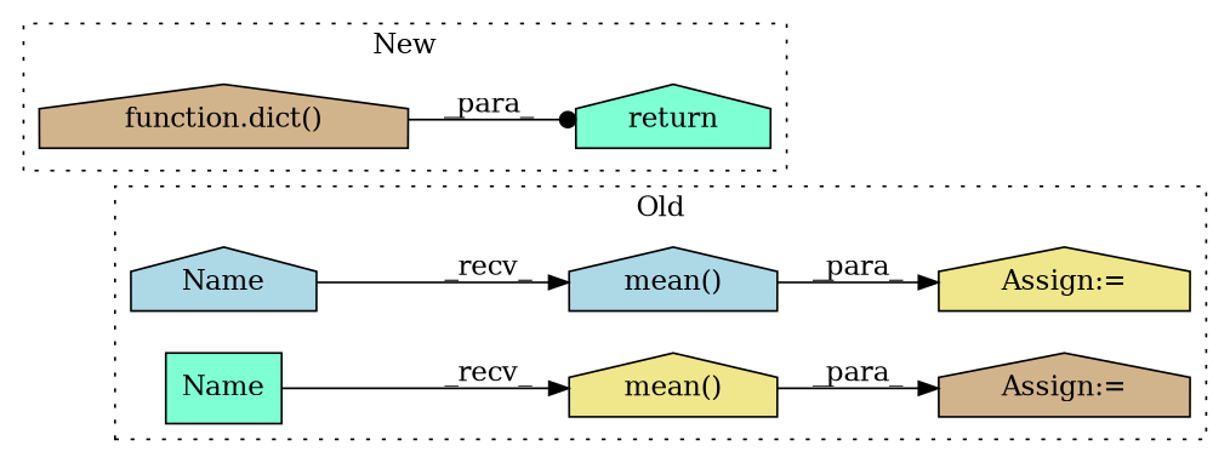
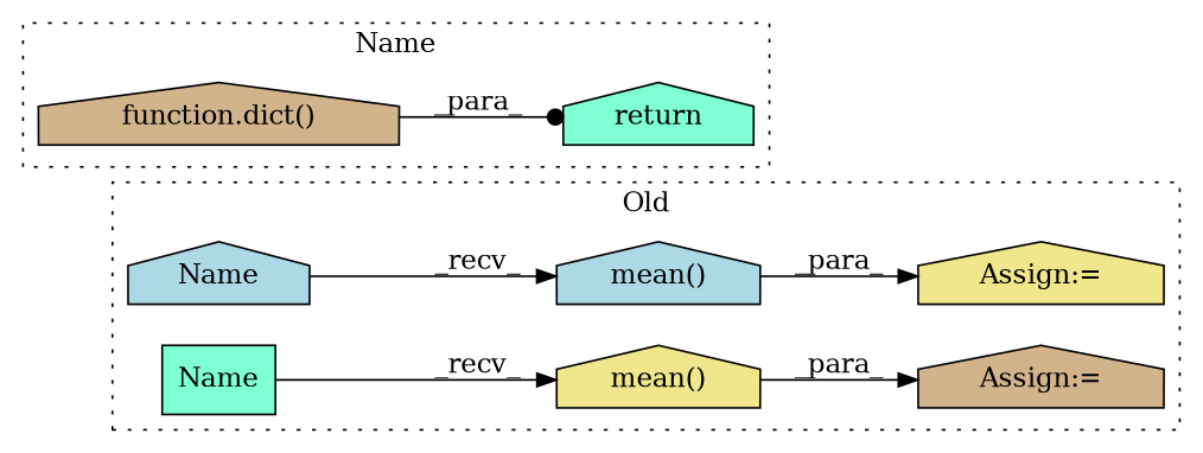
  digraph {
    rankdir=LR
    node [a=75 l="8,1" shape=house style=filled fillcolor=khaki]
    edge [arrowhead=normal]
    n1 [label="mean()" s="16577,16595"]
    n2 [a=68 l=3 label="Assign:=" s=16574 fillcolor=tan]
    n3 [label="mean()" s="16717,16735" fillcolor=lightblue]
    n4 [a=68 l=3 label="Assign:=" s=16714]
    n5 [a=87 l=2 label=Name s=16717 fillcolor=lightblue]
    n6 [a=87 l=2 label=Name s=16577 shape=box fillcolor=aquamarine]
    n7 [l=68 label="function.dict()" s=16758 fillcolor=tan]
    n8 [a=93 l=7 label=return s=16751 fillcolor=aquamarine]
    subgraph cluster_1 {
      label=Old
      style=dotted
      n1
      n2
      n3
      n4
      n5
      n6
    }
    subgraph cluster_2 {
-     label=New
+     label=Name
      style=dotted
      n7
      n8
    }
    n1 -> n2 [label=_para_]
    n3 -> n4 [label=_para_]
    n5 -> n3 [label=_recv_]
    n6 -> n1 [label=_recv_]
    n7 -> n8 [label=_para_ arrowhead=dot]
  }
